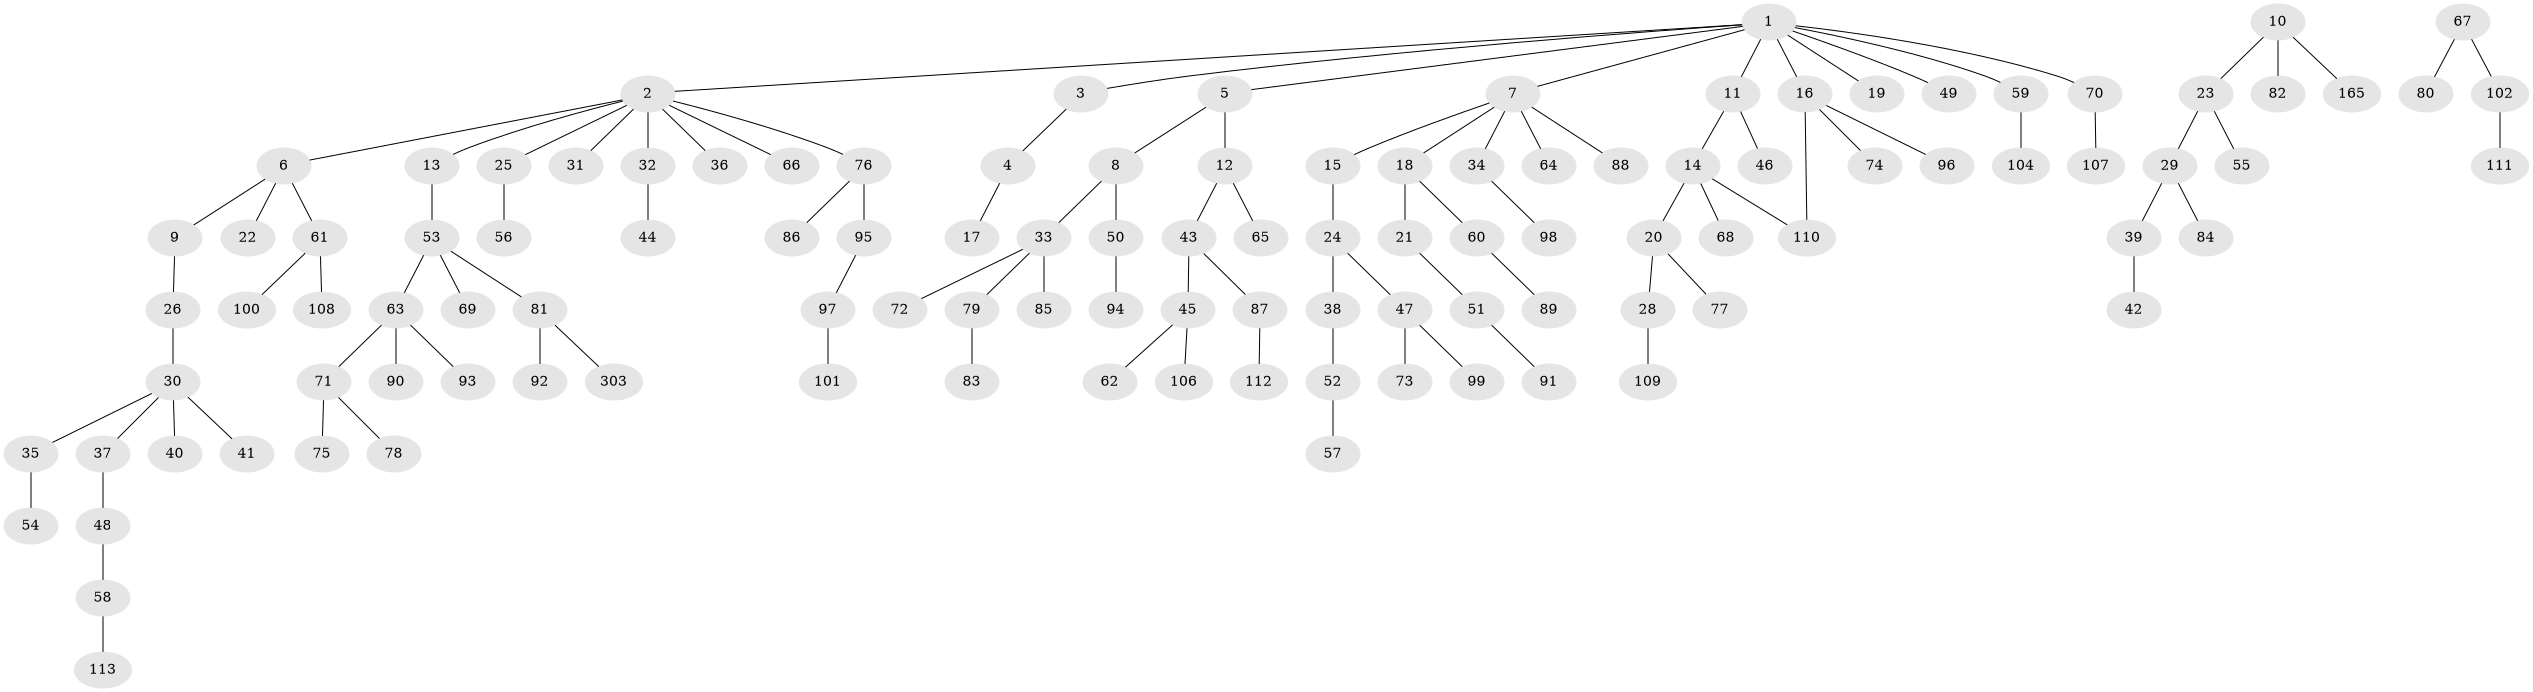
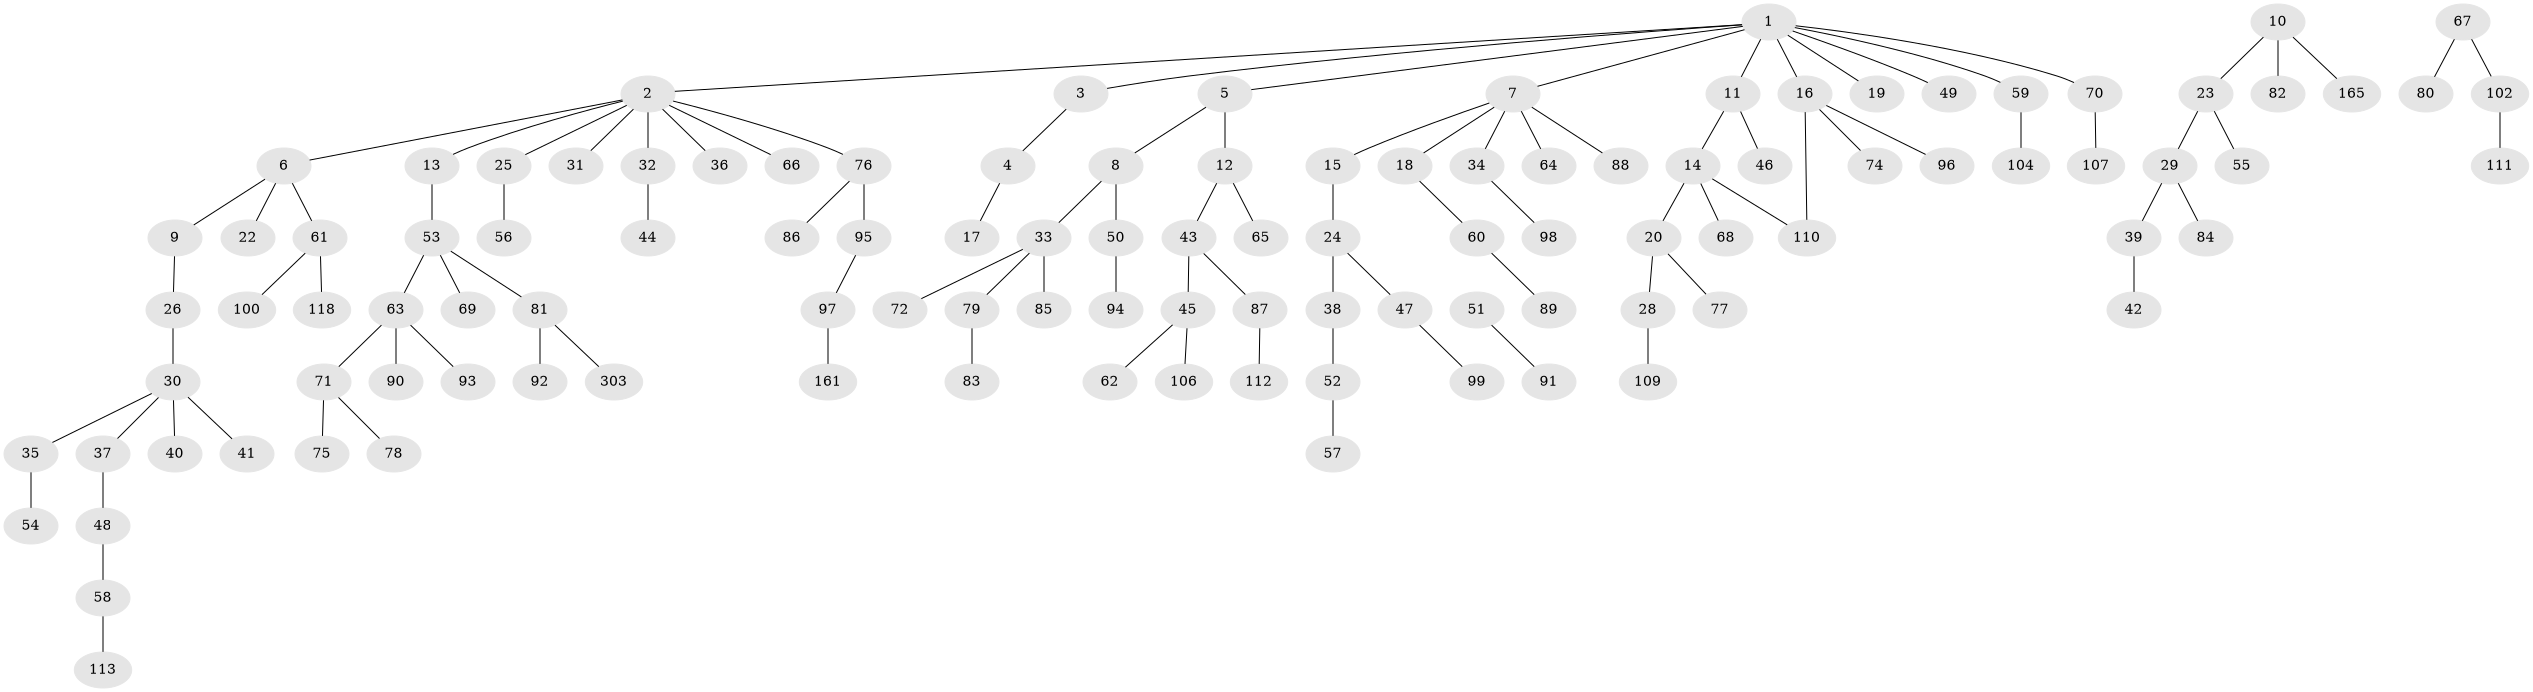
  graph {
    node [color=gray90 style=filled]
    1
    2
    3
    5
    7
    11
    16
    19
    49
    59
    70
    6
    13
    25
    31
    32
    36
    66
    76
    4
    8
    12
    15
    18
    34
    64
    88
    14
    46
    110
    74
    96
    104
    107
    9
    22
    61
    53
    56
    44
    86
    95
    17
    33
    50
    43
    65
    26
    100
-   108
+   108 [label=118]
    24
-   21
    60
    98
    72
    79
    85
    94
    10
    23
    82
    n62 [label=165]
    30
    29
    55
    20
    68
    45
    87
    63
    69
    81
    28
    77
    38
    47
    67
    80
    102
    51
    89
    109
    91
    39
    84
    52
-   73
    99
    35
    37
    40
    41
    42
    54
    48
    83
    58
    57
    62
    106
    112
    113
    71
    90
    93
    92
    n107 [label=303]
    75
    78
    111
    97
-   101
+   101 [label=161]
    1 -- 2
    1 -- 3
    1 -- 5
    1 -- 7
    1 -- 11
    1 -- 16
    1 -- 19
    1 -- 49
    1 -- 59
    1 -- 70
    2 -- 6
    2 -- 13
    2 -- 25
    2 -- 31
    2 -- 32
    2 -- 36
    2 -- 66
    2 -- 76
    3 -- 4
    5 -- 8
    5 -- 12
    7 -- 15
    7 -- 18
    7 -- 34
    7 -- 64
    7 -- 88
    11 -- 14
    11 -- 46
    16 -- 110
    16 -- 74
    16 -- 96
    59 -- 104
    70 -- 107
    6 -- 9
    6 -- 22
    6 -- 61
    13 -- 53
    25 -- 56
    32 -- 44
    76 -- 86
    76 -- 95
    4 -- 17
    8 -- 33
    8 -- 50
    12 -- 43
    12 -- 65
    15 -- 24
-   18 -- 21
    18 -- 60
    34 -- 98
    14 -- 110
    14 -- 20
    14 -- 68
    9 -- 26
    61 -- 100
    61 -- 108
    53 -- 63
    53 -- 69
    53 -- 81
    95 -- 97
    33 -- 72
    33 -- 79
    33 -- 85
    50 -- 94
    43 -- 45
    43 -- 87
    26 -- 30
    24 -- 38
    24 -- 47
-   21 -- 51
    60 -- 89
    79 -- 83
    10 -- 23
    10 -- 82
    10 -- n62
    23 -- 29
    23 -- 55
    30 -- 35
    30 -- 37
    30 -- 40
    30 -- 41
    29 -- 39
    29 -- 84
    20 -- 28
    20 -- 77
    45 -- 62
    45 -- 106
    87 -- 112
    63 -- 71
    63 -- 90
    63 -- 93
    81 -- 92
    81 -- n107
    28 -- 109
    38 -- 52
-   47 -- 73
    47 -- 99
    67 -- 80
    67 -- 102
    102 -- 111
    51 -- 91
    39 -- 42
    52 -- 57
    35 -- 54
    37 -- 48
    48 -- 58
    58 -- 113
    71 -- 75
    71 -- 78
    97 -- 101
  }
